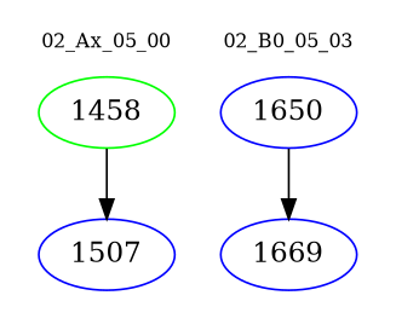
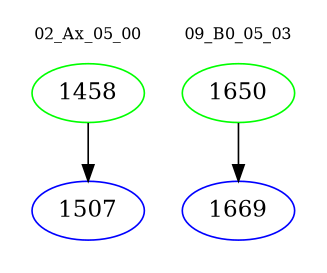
  digraph {
    node [color=green]
    edge [color=black]
    n1 [label=1458]
    n2 [color=blue label=1507]
-   n3 [color=blue label=1650]
+   n3 [label=1650]
    n4 [color=blue label=1669]
    subgraph cluster_1 {
      color=white
      fontsize=10
      label="02_Ax_05_00"
      n1
      n2
    }
    subgraph cluster_2 {
      color=white
      fontsize=10
-     label="02_B0_05_03"
+     label="09_B0_05_03"
      n3
      n4
    }
    n1 -> n2
    n3 -> n4
  }
